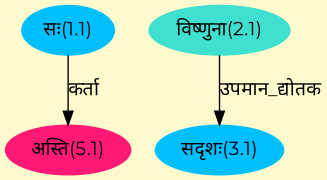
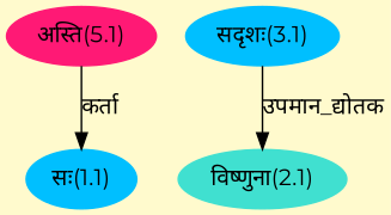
  digraph {
    bgcolor=lemonchiffon1
    compound=true
    fontname=Montserrat
    rankdir=BT
    node [color="#00BFFF" fontname=Montserrat style=filled]
    edge [dir=back fontname=Montserrat]
    n1 [label="सः(1.1)"]
    n2 [color="#FF1975" label="अस्ति(5.1)"]
    n3 [color="#40E0D0" label="विष्णुना(2.1)"]
    n4 [label="सदृशः(3.1)"]
-   n2 -> n1 [label="कर्ता"]
-   n4 -> n3 [label="उपमान_द्योतक"]
+   n1 -> n2 [label="कर्ता"]
+   n3 -> n4 [label="उपमान_द्योतक"]
  }
